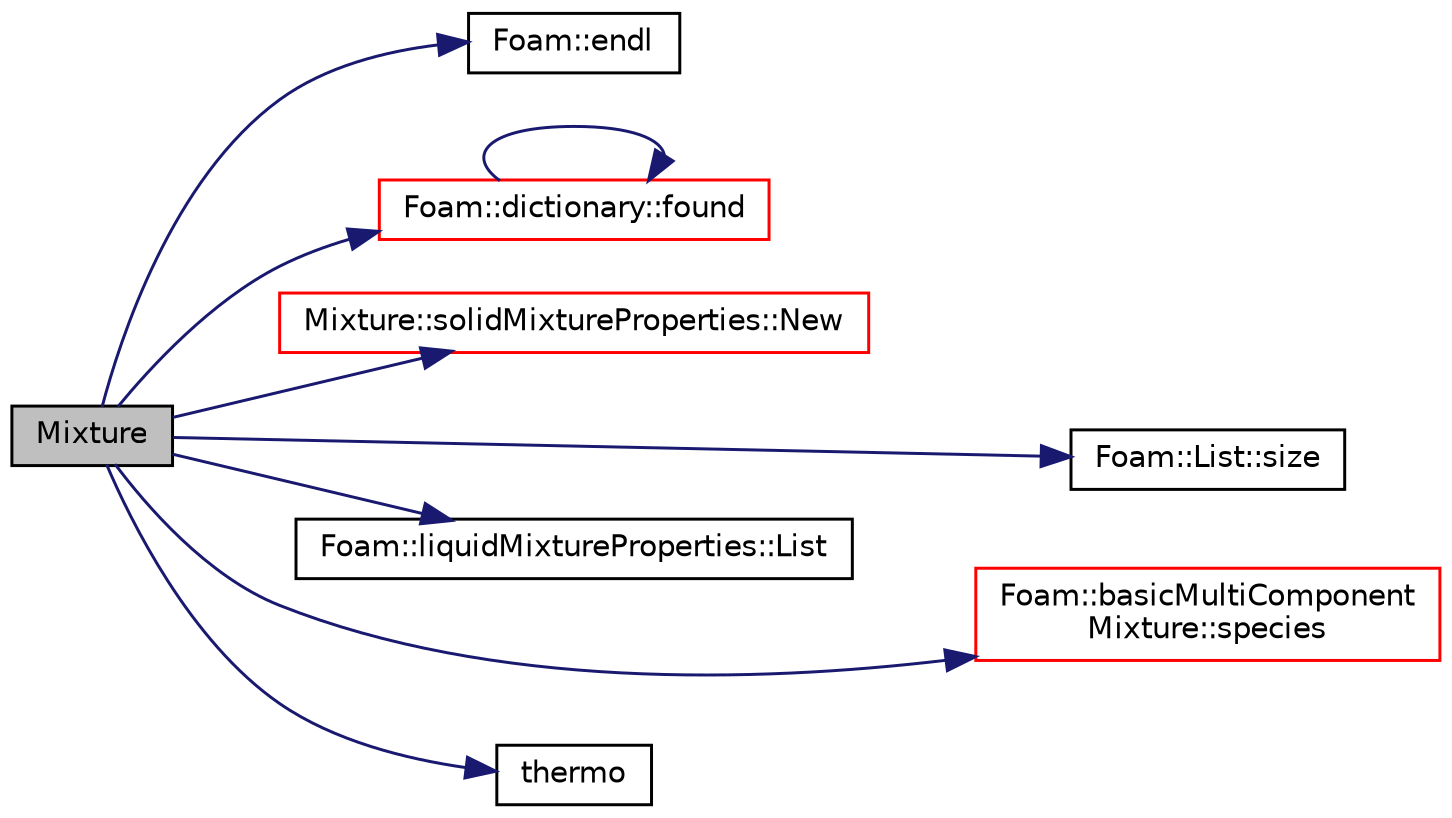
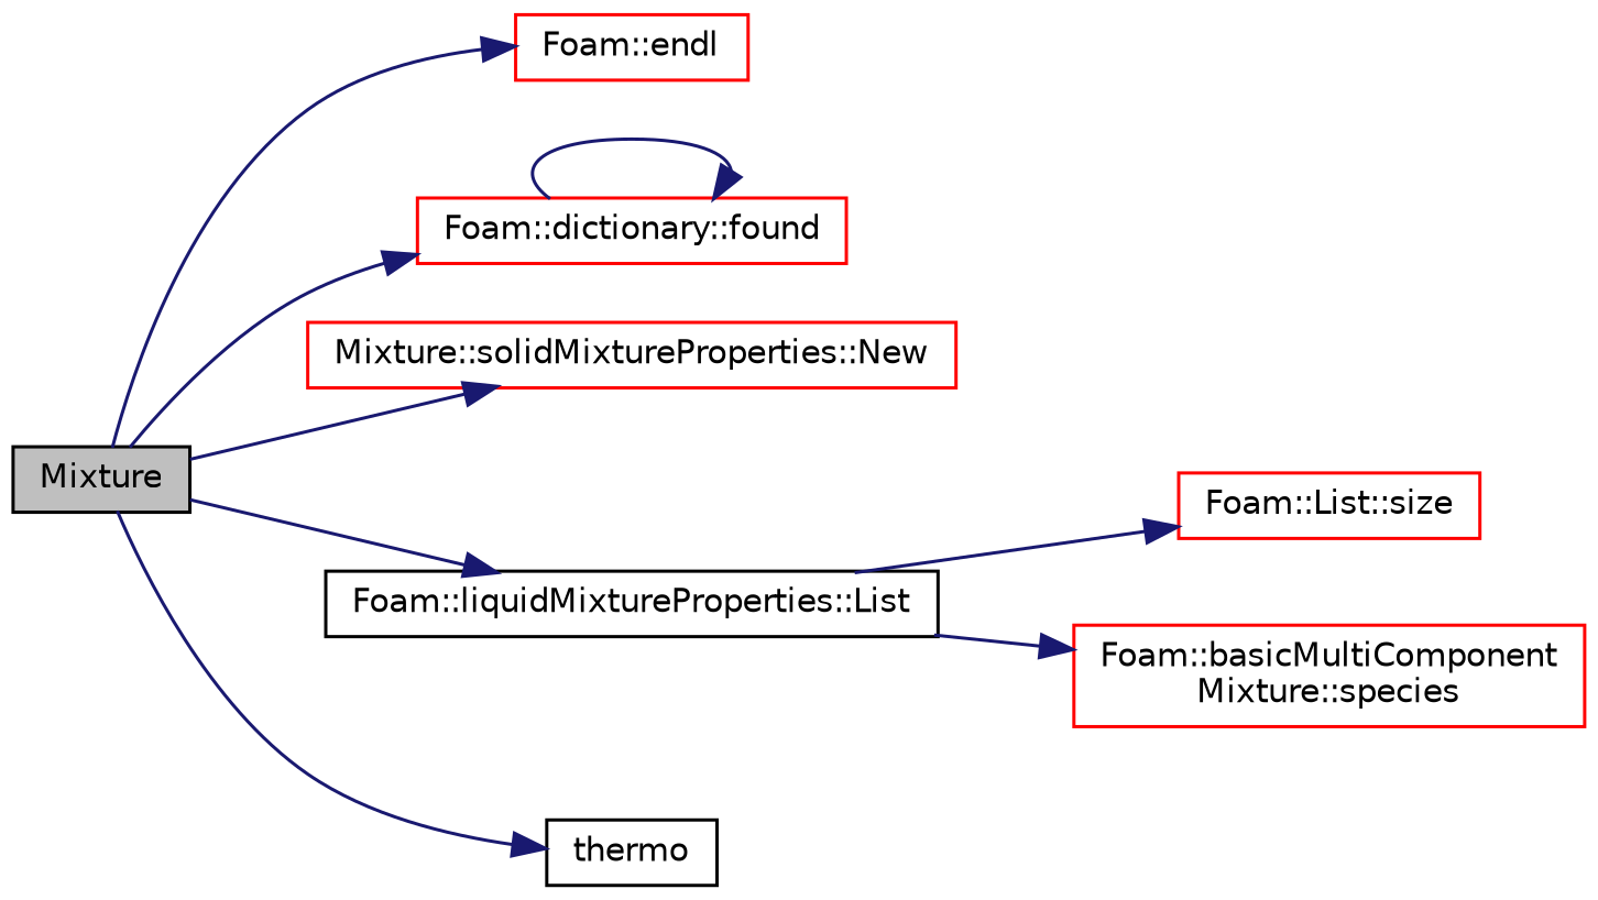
  digraph {
    rankdir=LR
    node [color=black fontname=Helvetica fontsize=10 shape=record]
    edge [color=midnightblue fontname=Helvetica fontsize=10 labelfontname=Helvetica labelfontsize=10 style=solid]
    n1 [fillcolor=grey75 fontcolor=black height=0.2 label=Mixture style=filled width=0.4]
-   n2 [height=0.2 label="Foam::endl" width=0.4]
+   n2 [color=red height=0.2 label="Foam::endl" width=0.4]
    n3 [color=red height=0.2 label="Foam::dictionary::found" width=0.4]
    n4 [color=red height=0.2 label="Mixture::solidMixtureProperties::New" width=0.4]
    n5 [height=0.2 label="Foam::liquidMixtureProperties::List" width=0.4]
-   n6 [height=0.2 label="Foam::List::size" width=0.4]
+   n6 [color=red height=0.2 label="Foam::List::size" width=0.4]
    n7 [color=red height=0.2 label="Foam::basicMultiComponent\lMixture::species" width=0.4]
    n8 [height=0.2 label=thermo width=0.4]
    n1 -> n2
    n1 -> n3
    n1 -> n4
    n1 -> n5
-   n1 -> n6
-   n1 -> n7
+   n5 -> n6
+   n5 -> n7
    n1 -> n8
    n3 -> n3
  }
